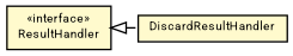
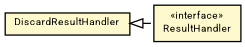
  digraph {
    nodesep=0.15
    rankdir=LR
    ranksep=0.25
    node [fontcolor=black fontname=Roboto fontsize=8 margin=0 shape=plaintext]
    n1 [height=0 label=<<table title="de.lmu.ifi.dbs.elki.result.DiscardResultHandler" border="0" cellborder="1" cellspacing="0" cellpadding="2" bgcolor="lemonChiffon" href="DiscardResultHandler.html" target="_parent"> 		<tr><td><table border="0" cellspacing="0" cellpadding="1"> 		<tr><td align="center" balign="center"> <font face="Roboto">DiscardResultHandler</font> </td></tr> 		</table></td></tr> 		</table>> width=0]
    n2 [height=0 label=<<table title="de.lmu.ifi.dbs.elki.result.ResultHandler" border="0" cellborder="1" cellspacing="0" cellpadding="2" bgcolor="LemonChiffon" href="ResultHandler.html" target="_parent"> 		<tr><td><table border="0" cellspacing="0" cellpadding="1"> 		<tr><td align="center" balign="center"> &#171;interface&#187; </td></tr> 		<tr><td align="center" balign="center"> <font face="Roboto">ResultHandler</font> </td></tr> 		</table></td></tr> 		</table>> width=0]
-   n2 -> n1 [arrowtail=empty color=black dir=back fontname=Roboto fontsize=7 labelfontname=Roboto labelfontsize=7 style=dashed weight=9]
+   n1 -> n2 [arrowtail=empty color=black dir=back fontname=Roboto fontsize=7 labelfontname=Roboto labelfontsize=7 style=dashed weight=9]
  }
